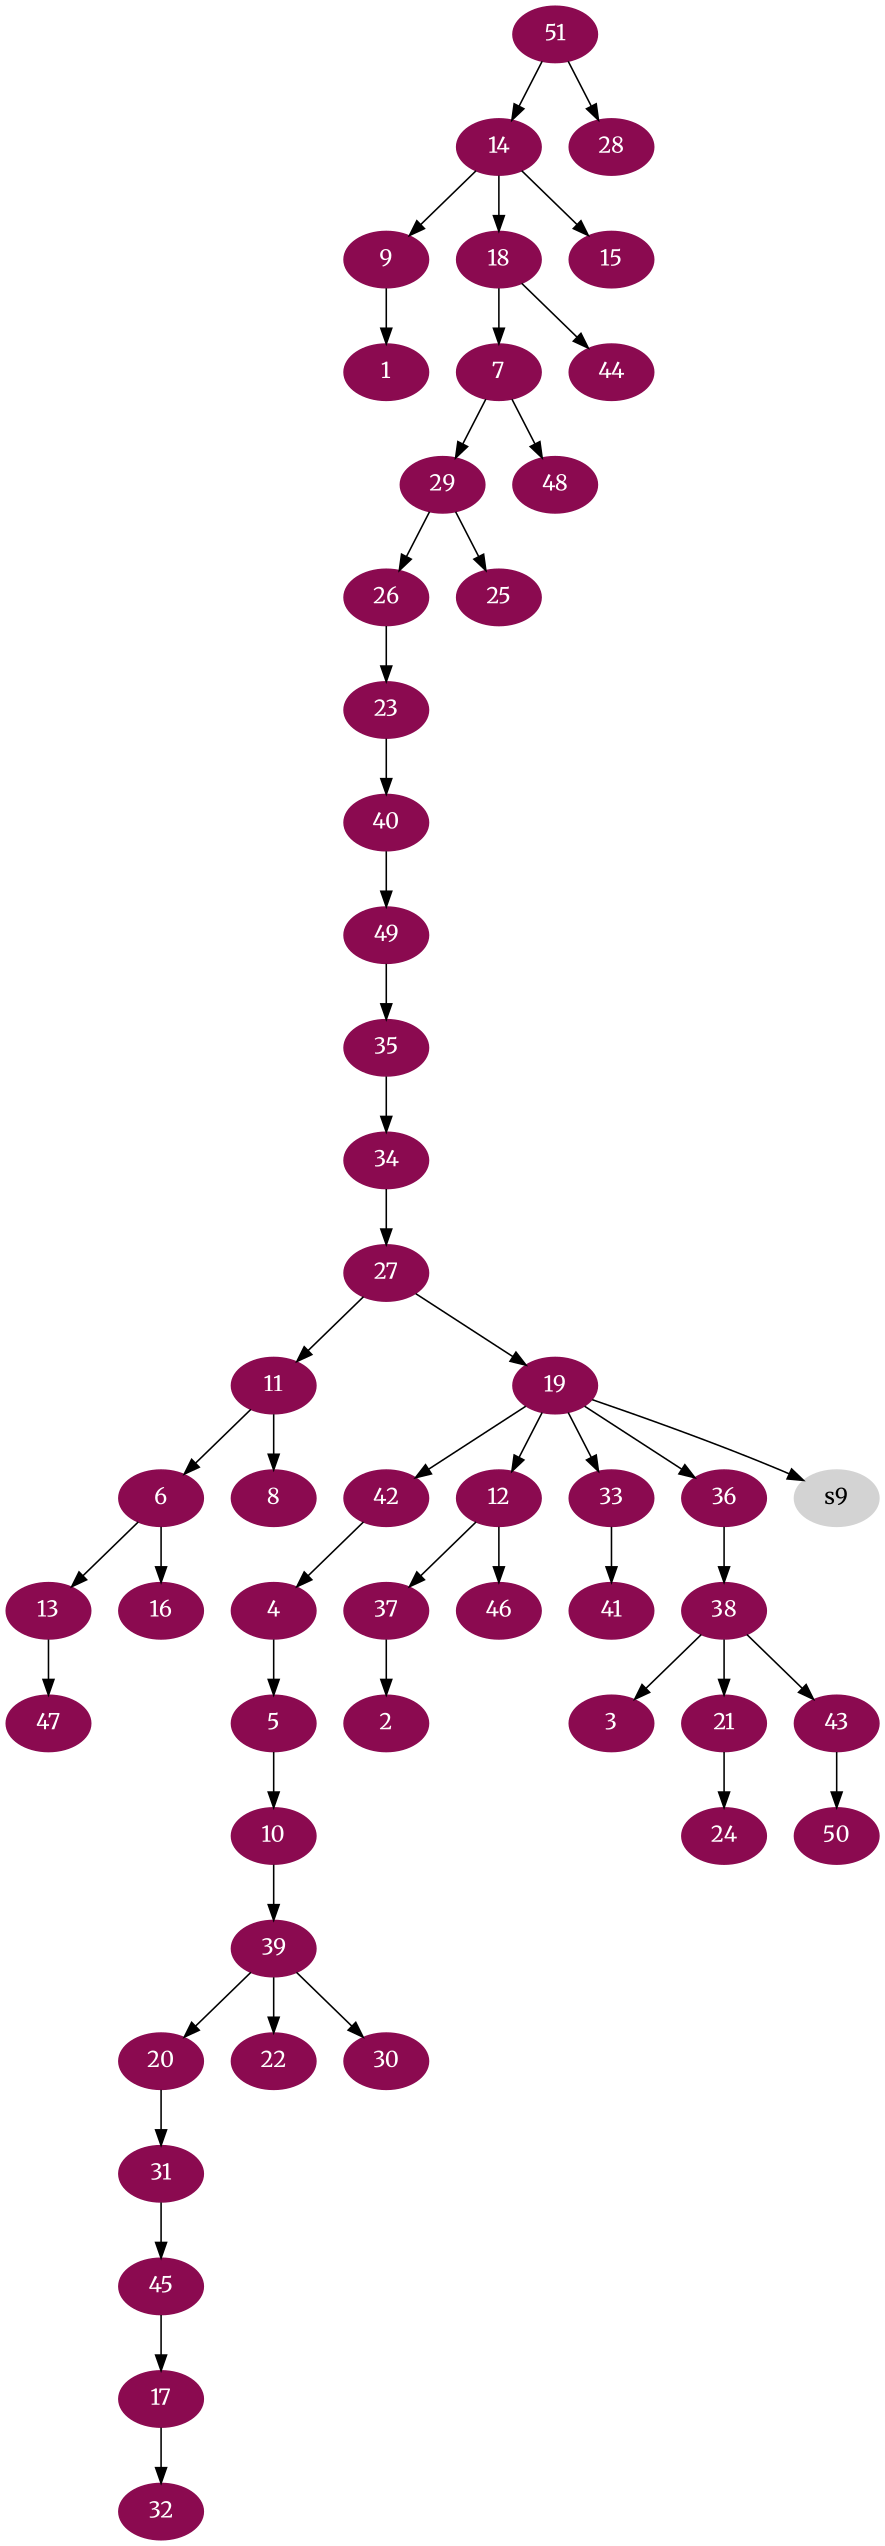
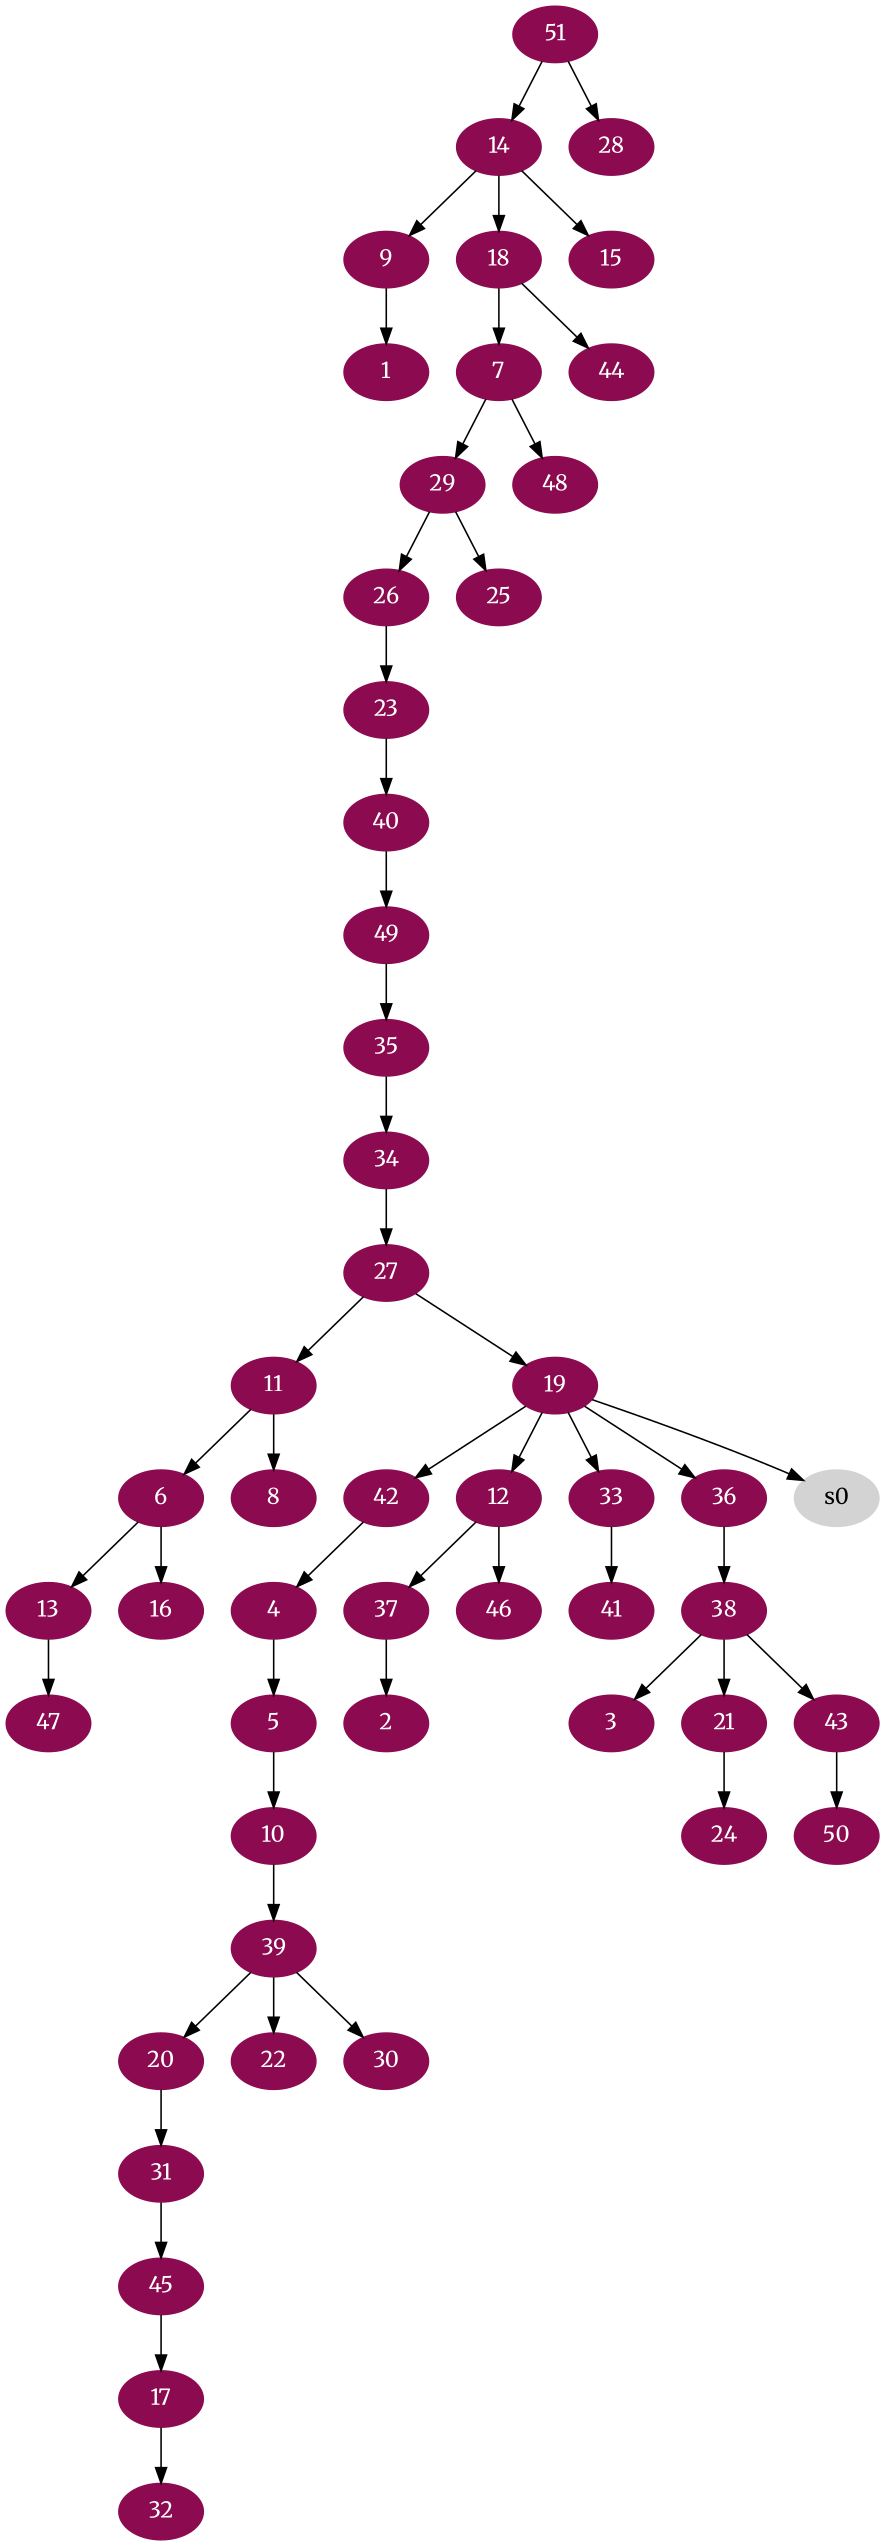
  digraph {
    fontname=Merriweather
    node [color=deeppink4 fontcolor=white style=filled fontname=Merriweather]
    edge [fontname=Merriweather]
    9
    1
    37
    2
    38
    3
    21
    43
    42
    4
    5
    10
    11
    6
    8
    13
    16
    18
    7
    44
    29
    48
    14
    15
    39
    27
    19
    12
    33
    36
-   s0 [color=lightgrey fontcolor=black label=s9]
+   s0 [color=lightgrey fontcolor=black]
    46
    47
    51
    28
    45
    17
    32
    20
    22
    30
    31
    24
    26
    23
    40
    25
    34
    41
    35
    49
    50
    9 -> 1
    37 -> 2
    38 -> 3
    38 -> 21
    38 -> 43
    21 -> 24
    43 -> 50
    42 -> 4
    4 -> 5
    5 -> 10
    10 -> 39
    11 -> 6
    11 -> 8
    6 -> 13
    6 -> 16
    13 -> 47
    18 -> 7
    18 -> 44
    7 -> 29
    7 -> 48
    29 -> 26
    29 -> 25
    14 -> 9
    14 -> 18
    14 -> 15
    39 -> 20
    39 -> 22
    39 -> 30
    27 -> 11
    27 -> 19
    19 -> 42
    19 -> 12
    19 -> 33
    19 -> 36
    19 -> s0
    12 -> 37
    12 -> 46
    33 -> 41
    36 -> 38
    51 -> 14
    51 -> 28
    45 -> 17
    17 -> 32
    20 -> 31
    31 -> 45
    26 -> 23
    23 -> 40
    40 -> 49
    34 -> 27
    35 -> 34
    49 -> 35
  }
